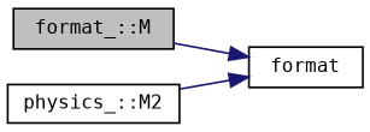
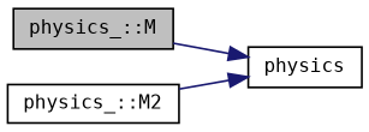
  digraph {
    fontname="DejaVu Sans Mono"
    rankdir=LR
    node [color=black fillcolor=white fontname="DejaVu Sans Mono" fontsize=10 shape=record style=filled]
    edge [color=midnightblue fontname="DejaVu Sans Mono" fontsize=10 labelfontname=Helvetica labelfontsize=10 style=solid]
-   n1 [fillcolor=grey75 fontcolor=black height=0.2 label="format_::M" width=0.4]
-   n2 [height=0.2 label=format width=0.4]
+   n1 [fillcolor=grey75 fontcolor=black height=0.2 label="physics_::M" width=0.4]
+   n2 [height=0.2 label=physics width=0.4]
    n3 [height=0.2 label="physics_::M2" width=0.4]
    n1 -> n2
    n3 -> n2
  }
